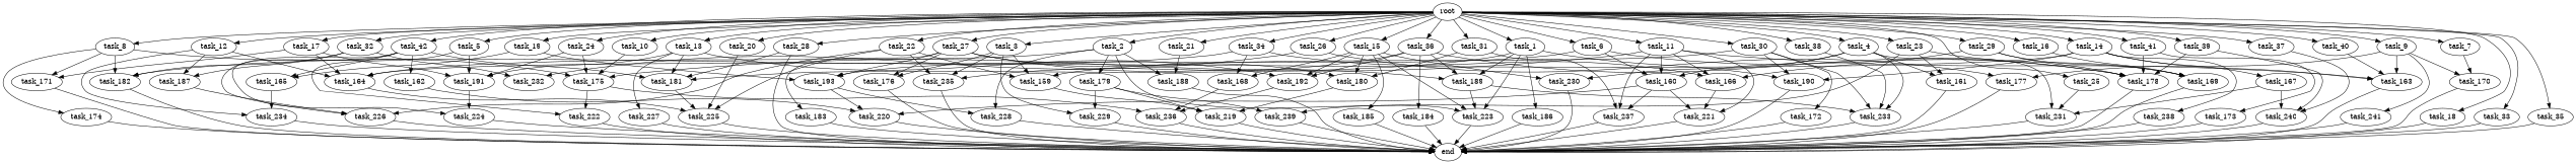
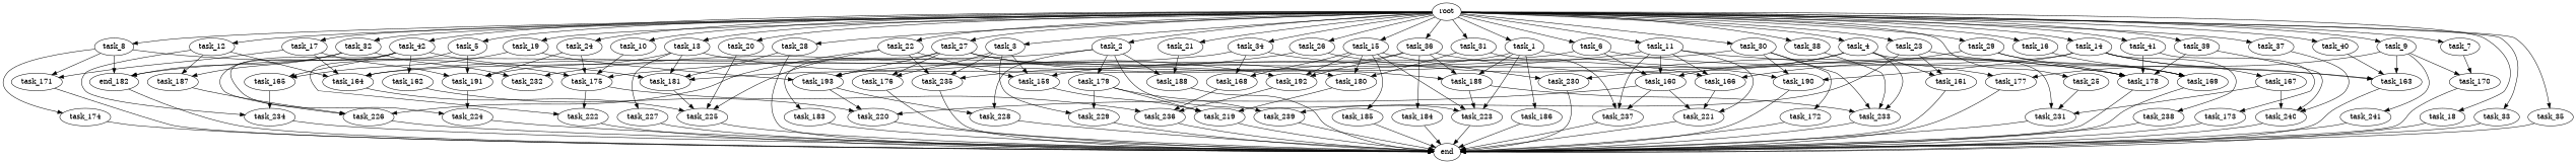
  digraph {
    task_171
    end
    task_32
-   task_182
+   task_182 [label=end_182]
    task_187
    task_232
    task_226
    task_191
    task_224
    task_220
    task_27
    task_189
    task_183
    task_180
    task_176
    task_193
    task_233
    task_223
    task_219
    task_228
    task_4
    task_231
    task_230
    task_161
    task_160
    task_237
    task_221
    task_2
    task_188
    task_164
    task_179
    task_225
    task_229
    task_239
    task_13
    task_227
    task_192
    task_181
    task_236
    task_241
    task_186
    task_41
    task_173
    task_178
    task_177
    task_6
    task_9
    task_170
    task_163
    task_175
    task_222
    task_165
    task_234
    task_159
    task_31
    task_16
    task_169
    task_185
    task_40
    task_15
    task_168
    task_10
    task_29
    task_166
    task_240
    task_162
    task_235
    task_190
    task_26
    task_25
    task_14
    task_167
    task_238
    task_18
    task_12
    task_36
    task_184
    task_33
    task_24
    task_174
    task_21
    task_37
    task_23
    root
    task_5
    task_11
    task_3
    task_39
    task_22
    task_28
    task_7
    task_34
    task_17
    task_20
    task_1
    task_42
    task_35
    task_30
    task_38
    task_8
    task_19
    task_172
    task_171 -> end
    task_32 -> task_182
    task_32 -> task_187
    task_32 -> task_232
    task_182 -> end
    task_187 -> task_226
    task_226 -> end
    task_191 -> task_224
    task_224 -> end
    task_220 -> end
    task_27 -> task_189
    task_27 -> task_183
    task_27 -> task_180
    task_27 -> task_176
    task_27 -> task_193
    task_189 -> task_233
    task_189 -> task_223
    task_183 -> end
    task_180 -> task_219
    task_176 -> end
    task_193 -> task_220
    task_193 -> task_228
    task_233 -> end
    task_223 -> end
    task_219 -> end
    task_228 -> end
    task_4 -> task_233
    task_4 -> task_231
    task_4 -> task_230
    task_4 -> task_161
    task_4 -> task_160
    task_231 -> end
    task_230 -> end
    task_161 -> end
    task_160 -> task_220
    task_160 -> task_237
    task_160 -> task_221
    task_237 -> end
    task_221 -> end
    task_2 -> task_223
    task_2 -> task_228
    task_2 -> task_188
    task_2 -> task_164
    task_2 -> task_179
    task_188 -> end
    task_164 -> task_225
    task_179 -> task_219
    task_179 -> task_229
    task_179 -> task_239
    task_225 -> end
    task_229 -> end
    task_239 -> end
    task_13 -> task_191
    task_13 -> task_227
    task_13 -> task_192
    task_13 -> task_181
    task_227 -> end
    task_192 -> task_236
    task_181 -> task_225
    task_236 -> end
    task_241 -> end
    task_186 -> end
    task_41 -> task_173
    task_41 -> task_178
    task_173 -> end
    task_178 -> end
    task_177 -> end
    task_6 -> task_193
    task_6 -> task_160
    task_6 -> task_178
    task_9 -> task_241
    task_9 -> task_177
    task_9 -> task_170
    task_9 -> task_163
    task_170 -> end
    task_163 -> end
    task_175 -> task_236
    task_175 -> task_222
    task_222 -> end
    task_165 -> task_234
    task_234 -> end
    task_159 -> task_219
    task_31 -> task_180
    task_31 -> task_237
    task_16 -> task_169
    task_169 -> end
    task_185 -> end
    task_40 -> task_163
    task_15 -> task_180
    task_15 -> task_223
    task_15 -> task_230
    task_15 -> task_192
    task_15 -> task_185
    task_15 -> task_168
    task_168 -> task_236
    task_10 -> task_175
    task_29 -> task_178
    task_29 -> task_169
    task_29 -> task_166
    task_166 -> task_221
    task_240 -> end
    task_162 -> task_220
    task_235 -> end
    task_190 -> end
    task_26 -> task_232
    task_26 -> task_177
    task_25 -> task_231
    task_14 -> task_164
    task_14 -> task_163
    task_14 -> task_190
    task_14 -> task_167
    task_14 -> task_238
    task_167 -> task_231
    task_167 -> task_240
    task_238 -> end
    task_18 -> end
    task_12 -> task_187
    task_12 -> task_164
    task_12 -> task_234
    task_36 -> task_189
    task_36 -> task_192
    task_36 -> task_178
    task_36 -> task_235
    task_36 -> task_184
    task_184 -> end
    task_33 -> end
    task_24 -> task_191
    task_24 -> task_175
    task_174 -> end
    task_21 -> task_188
    task_37 -> task_240
    task_23 -> task_161
    task_23 -> task_239
    task_23 -> task_169
    root -> task_32
    root -> task_27
    root -> task_4
    root -> task_2
    root -> task_13
    root -> task_41
    root -> task_6
    root -> task_9
    root -> task_31
    root -> task_16
    root -> task_40
    root -> task_15
    root -> task_10
    root -> task_29
    root -> task_26
    root -> task_25
    root -> task_14
    root -> task_18
    root -> task_12
    root -> task_36
    root -> task_33
    root -> task_24
    root -> task_21
    root -> task_37
    root -> task_23
    root -> task_5
    root -> task_11
    root -> task_3
    root -> task_39
    root -> task_22
    root -> task_28
    root -> task_7
    root -> task_34
    root -> task_17
    root -> task_20
    root -> task_1
    root -> task_42
    root -> task_35
    root -> task_30
    root -> task_38
    root -> task_8
    root -> task_19
    task_5 -> task_191
    task_5 -> task_222
    task_11 -> task_160
    task_11 -> task_237
    task_11 -> task_221
    task_11 -> task_163
    task_11 -> task_175
    task_11 -> task_166
    task_3 -> task_176
    task_3 -> task_229
    task_3 -> task_159
    task_3 -> task_235
    task_39 -> task_178
    task_39 -> task_240
    task_22 -> task_226
    task_22 -> task_225
    task_22 -> task_159
    task_22 -> task_235
    task_28 -> end
    task_28 -> task_181
    task_7 -> task_170
    task_34 -> task_182
    task_34 -> task_168
    task_34 -> task_166
    task_17 -> task_171
    task_17 -> task_191
    task_17 -> task_164
    task_20 -> task_225
    task_1 -> task_189
    task_1 -> task_223
    task_1 -> task_181
    task_1 -> task_186
    task_1 -> task_190
    task_42 -> task_226
    task_42 -> task_224
    task_42 -> task_181
    task_42 -> task_165
    task_42 -> task_162
    task_35 -> end
    task_30 -> task_233
    task_30 -> task_159
    task_30 -> task_190
    task_30 -> task_172
    task_38 -> task_233
    task_8 -> task_171
    task_8 -> task_182
    task_8 -> task_175
    task_8 -> task_174
    task_19 -> task_193
    task_19 -> task_165
    task_172 -> end
  }
